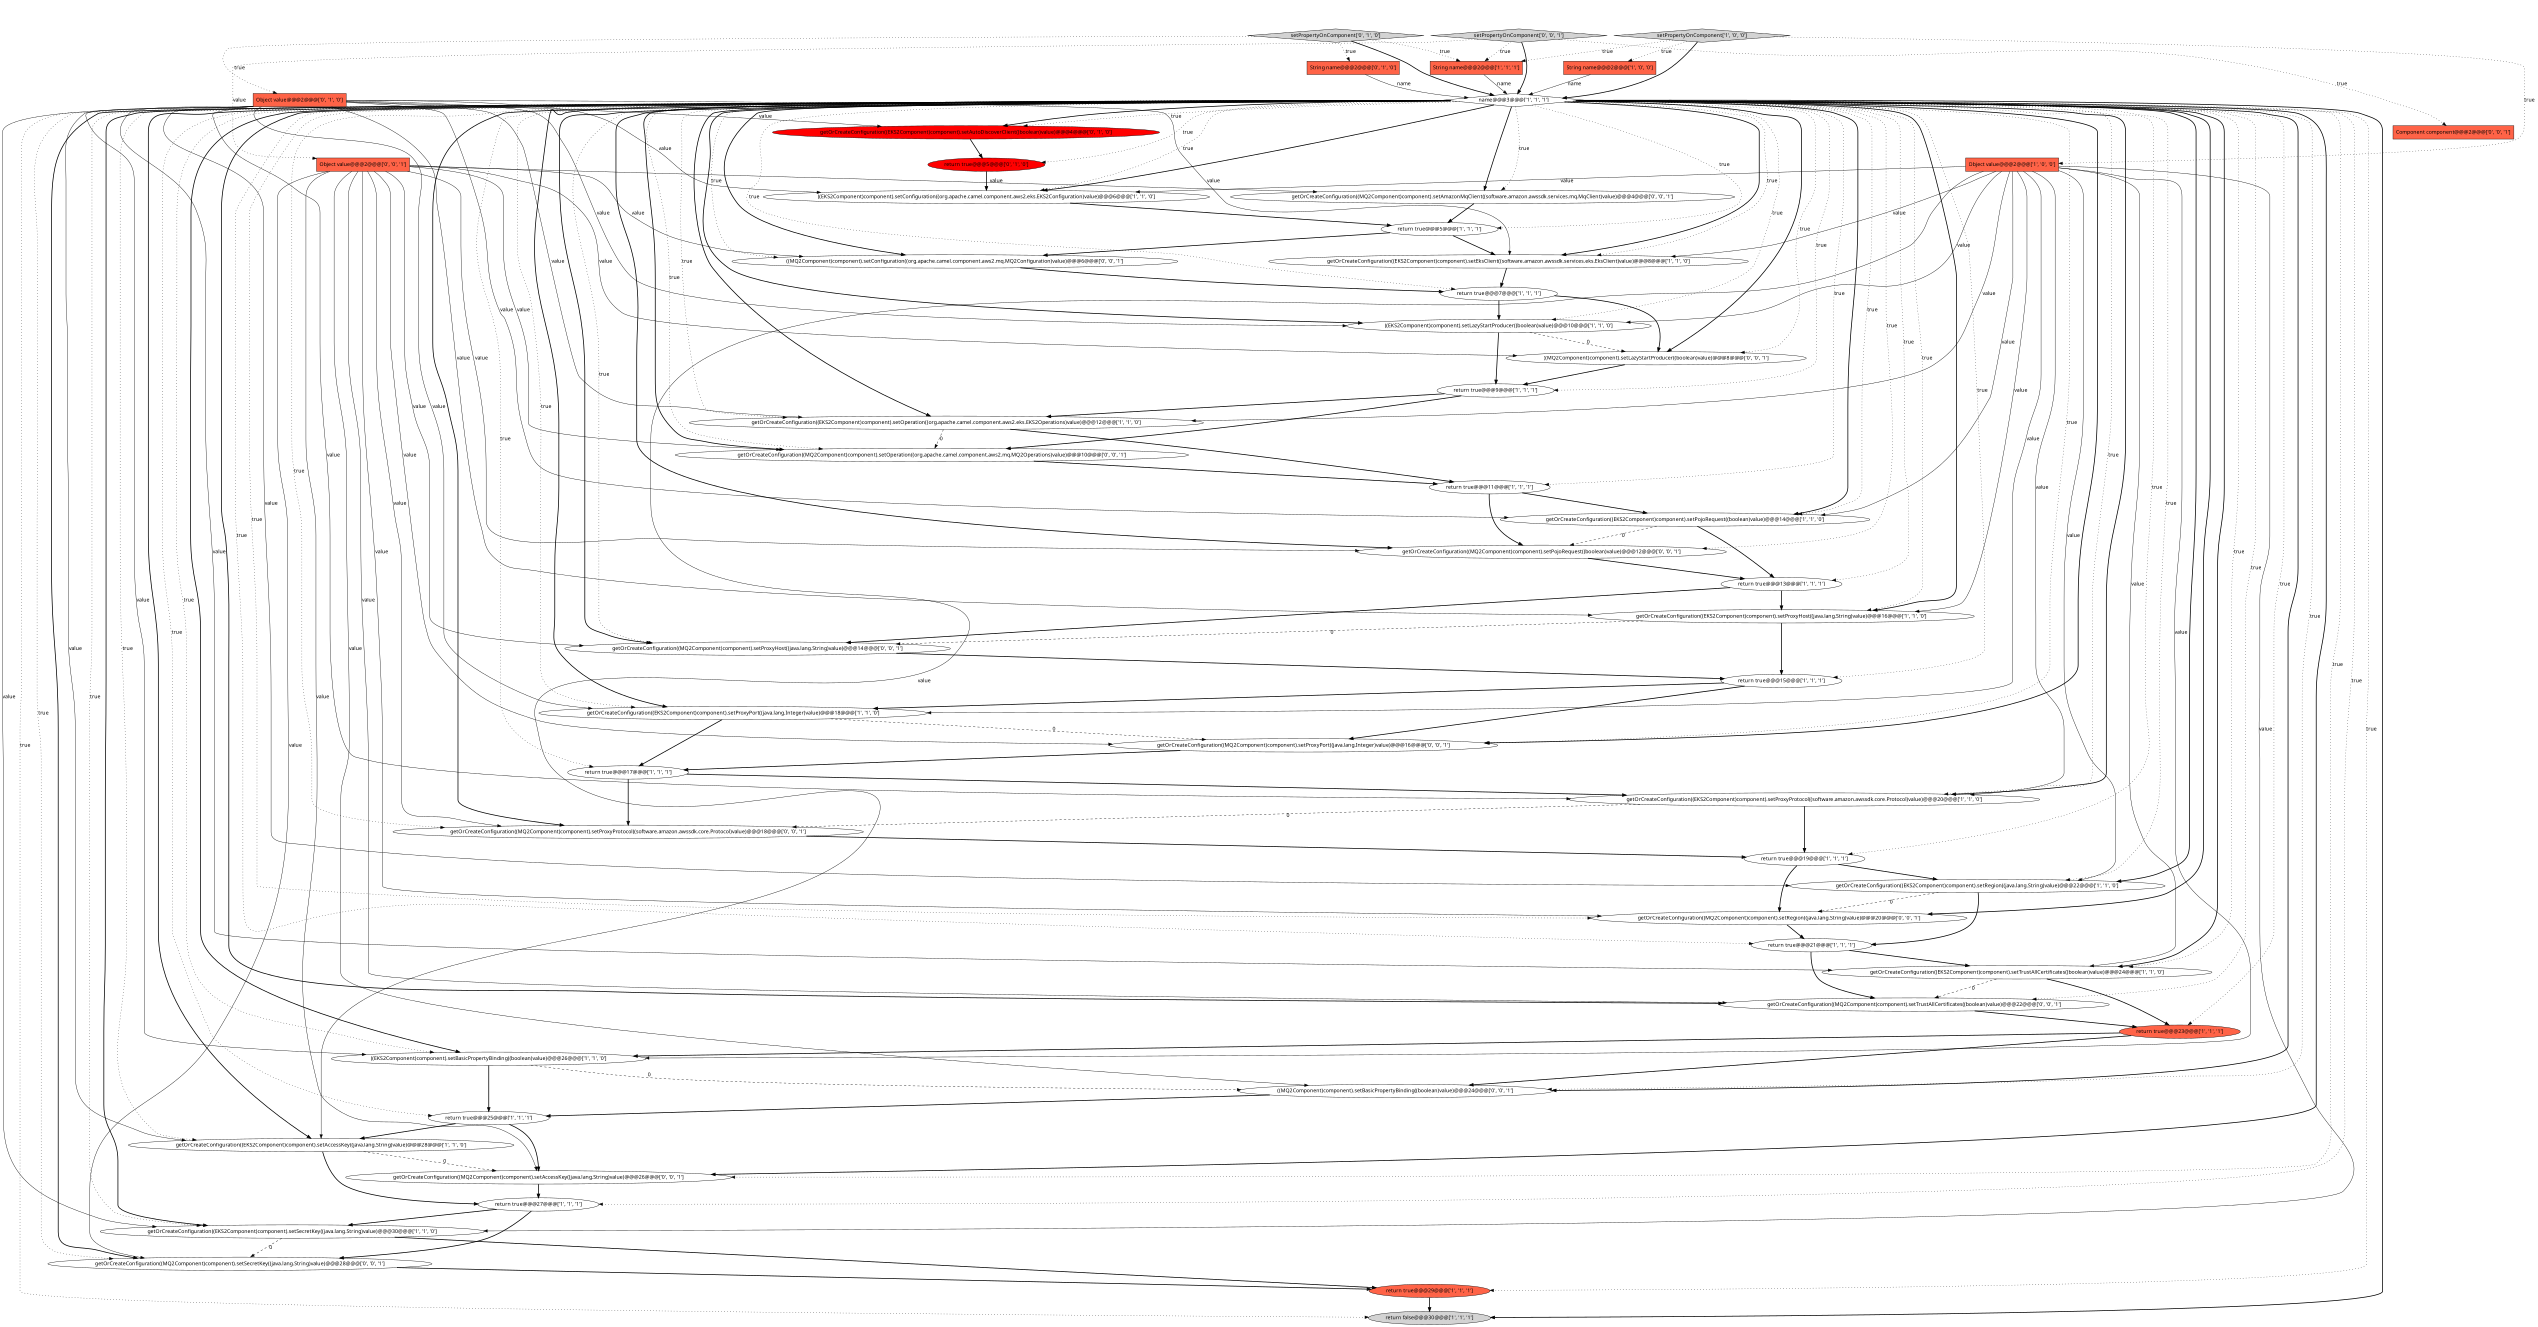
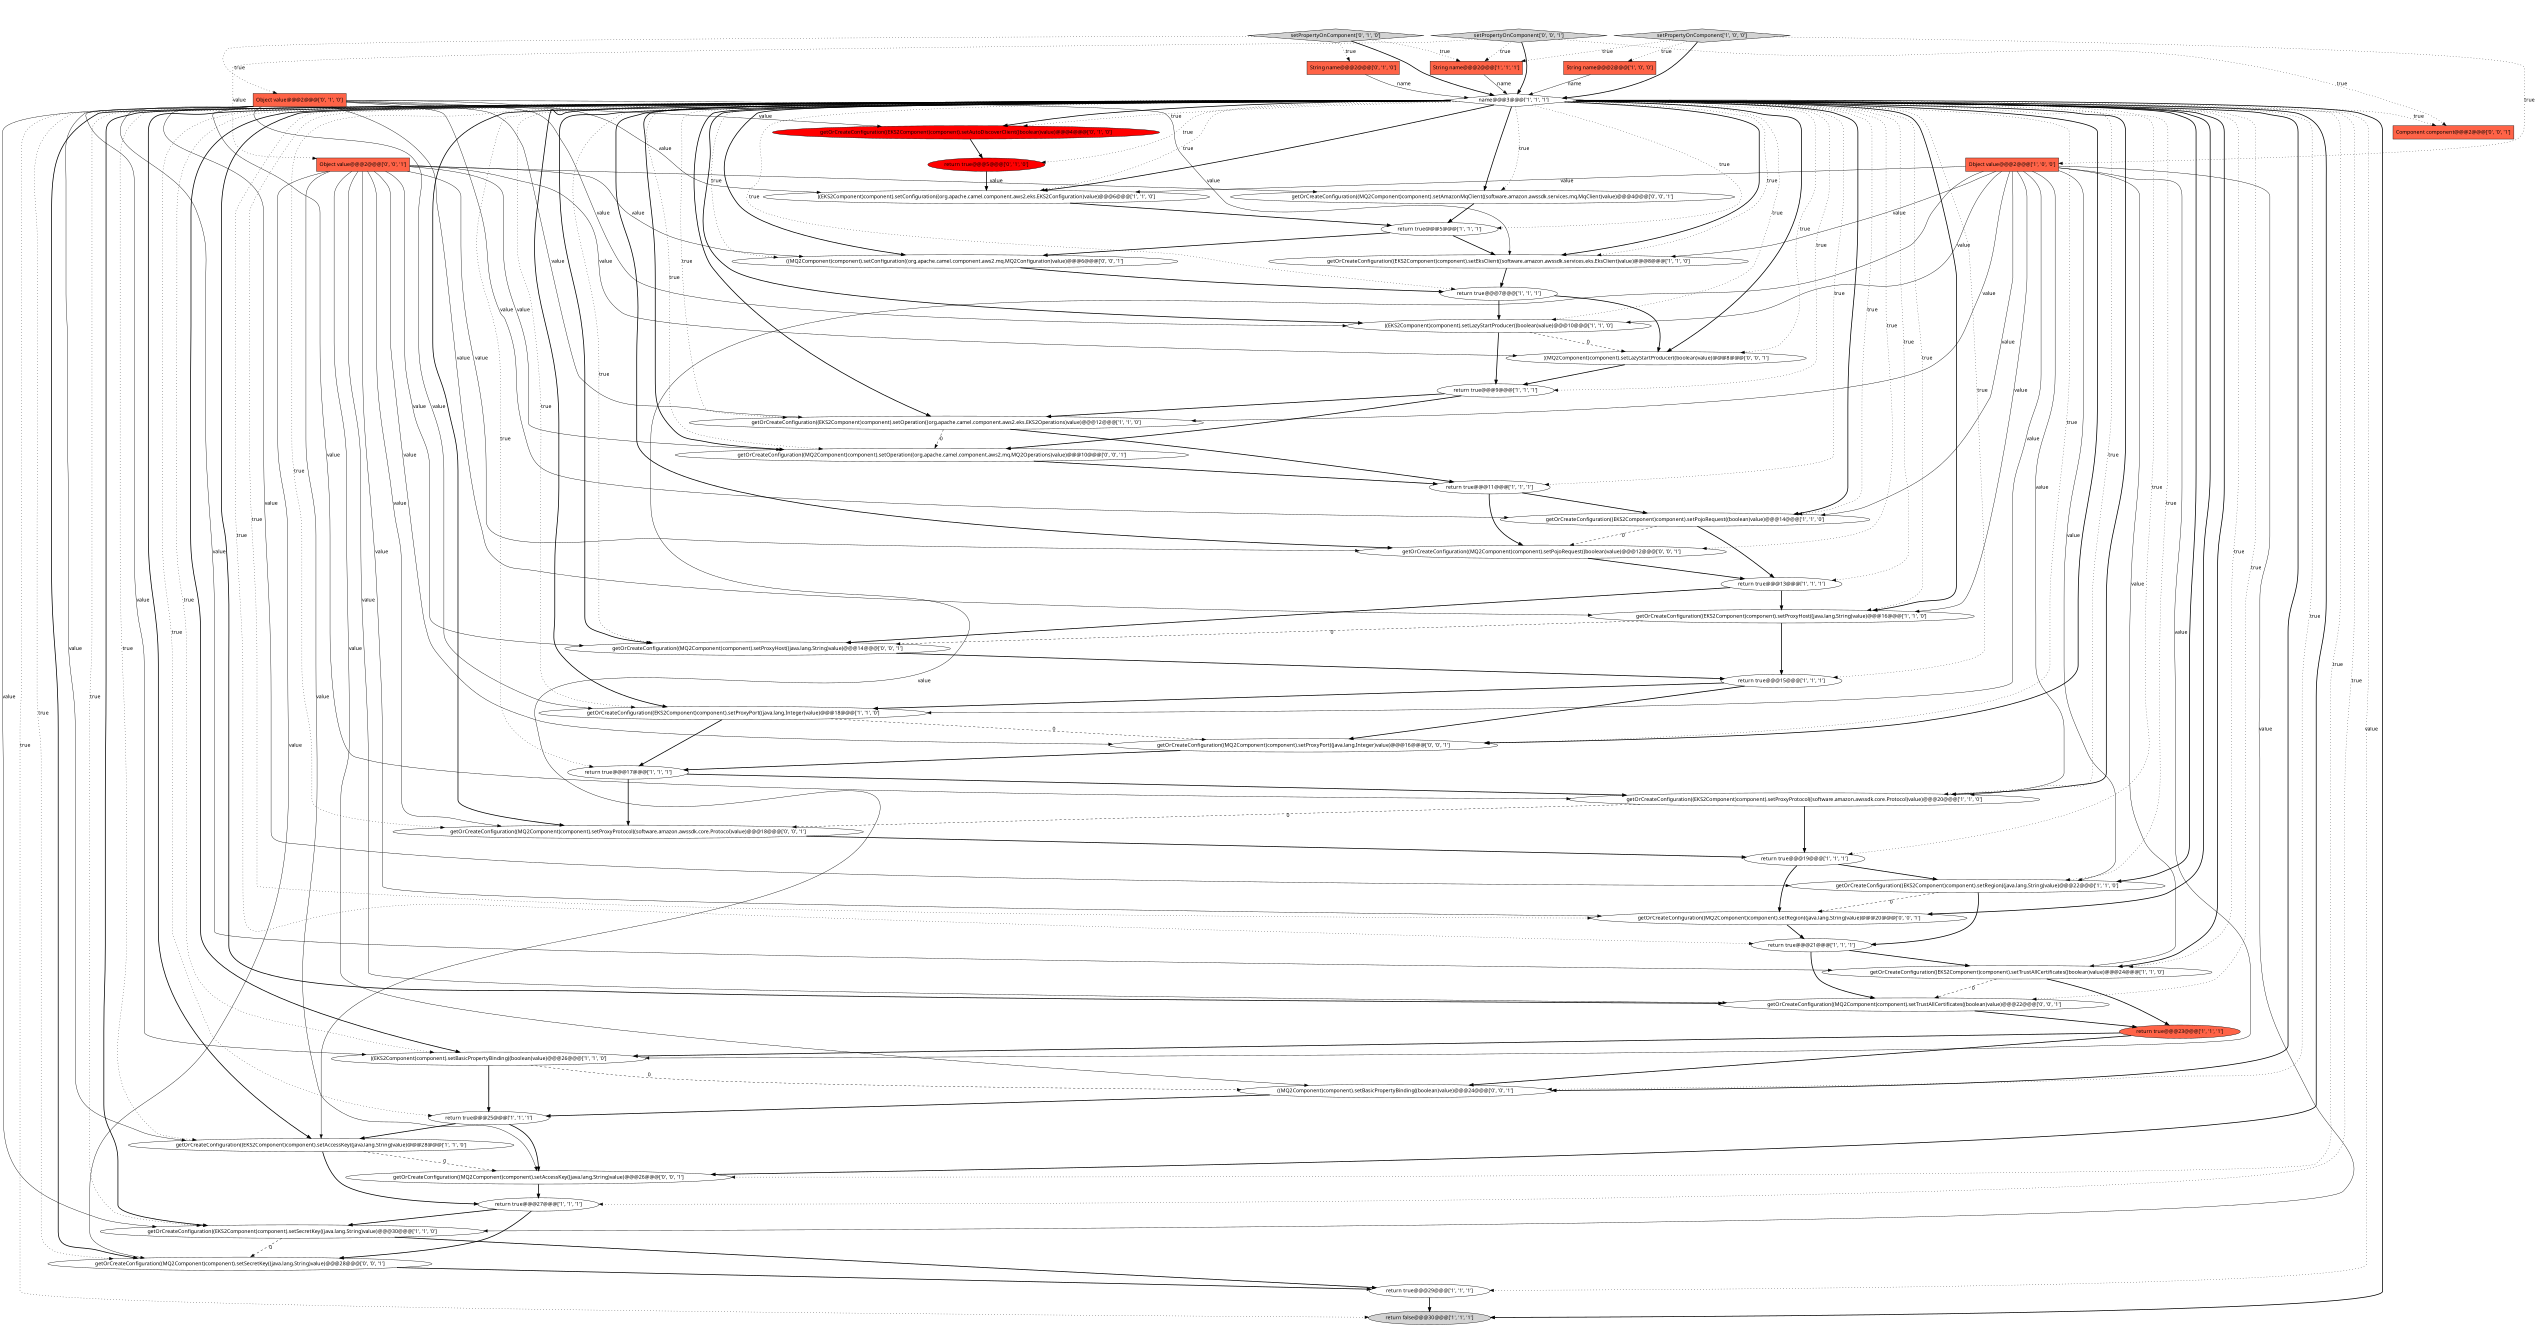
  digraph {
    fontname="Noto Sans"
    node [fillcolor=white fontname="Noto Sans" shape=ellipse style=filled]
    edge [fontname="Noto Sans" style=bold]
    n1 [label="name@@@3@@@['1', '1', '1']" shape=diamond]
    n2 [label="getOrCreateConfiguration((EKS2Component)component).setOperation((org.apache.camel.component.aws2.eks.EKS2Operations)value)@@@12@@@['1', '1', '0']"]
    n3 [label="getOrCreateConfiguration((MQ2Component)component).setTrustAllCertificates((boolean)value)@@@22@@@['0', '0', '1']"]
    n4 [label="getOrCreateConfiguration((EKS2Component)component).setAccessKey((java.lang.String)value)@@@28@@@['1', '1', '0']"]
    n5 [label="return true@@@11@@@['1', '1', '1']"]
    n6 [label="return true@@@5@@@['1', '1', '1']"]
-   n7 [fillcolor=tomato label="return true@@@29@@@['1', '1', '1']"]
+   n7 [label="return true@@@29@@@['1', '1', '1']"]
    n8 [label="getOrCreateConfiguration((EKS2Component)component).setProxyProtocol((software.amazon.awssdk.core.Protocol)value)@@@20@@@['1', '1', '0']"]
    n9 [label="getOrCreateConfiguration((EKS2Component)component).setEksClient((software.amazon.awssdk.services.eks.EksClient)value)@@@8@@@['1', '1', '0']"]
    n10 [label="return true@@@25@@@['1', '1', '1']"]
    n11 [label="((EKS2Component)component).setLazyStartProducer((boolean)value)@@@10@@@['1', '1', '0']"]
    n12 [label="getOrCreateConfiguration((MQ2Component)component).setAmazonMqClient((software.amazon.awssdk.services.mq.MqClient)value)@@@4@@@['0', '0', '1']"]
    n13 [label="getOrCreateConfiguration((EKS2Component)component).setProxyPort((java.lang.Integer)value)@@@18@@@['1', '1', '0']"]
    n14 [label="return true@@@9@@@['1', '1', '1']"]
    n15 [fillcolor=red label="return true@@@5@@@['0', '1', '0']"]
    n16 [fillcolor=red label="getOrCreateConfiguration((EKS2Component)component).setAutoDiscoverClient((boolean)value)@@@4@@@['0', '1', '0']"]
    n17 [label="getOrCreateConfiguration((MQ2Component)component).setPojoRequest((boolean)value)@@@12@@@['0', '0', '1']"]
    n18 [label="getOrCreateConfiguration((EKS2Component)component).setTrustAllCertificates((boolean)value)@@@24@@@['1', '1', '0']"]
    n19 [label="((MQ2Component)component).setBasicPropertyBinding((boolean)value)@@@24@@@['0', '0', '1']"]
    n20 [label="return true@@@7@@@['1', '1', '1']"]
    n21 [label="return true@@@21@@@['1', '1', '1']"]
    n22 [label="getOrCreateConfiguration((MQ2Component)component).setAccessKey((java.lang.String)value)@@@26@@@['0', '0', '1']"]
    n23 [label="getOrCreateConfiguration((MQ2Component)component).setSecretKey((java.lang.String)value)@@@28@@@['0', '0', '1']"]
    n24 [fillcolor=lightgray label="return false@@@30@@@['1', '1', '1']"]
    n25 [label="((MQ2Component)component).setLazyStartProducer((boolean)value)@@@8@@@['0', '0', '1']"]
    n26 [label="return true@@@13@@@['1', '1', '1']"]
    n27 [label="getOrCreateConfiguration((MQ2Component)component).setProxyProtocol((software.amazon.awssdk.core.Protocol)value)@@@18@@@['0', '0', '1']"]
    n28 [label="getOrCreateConfiguration((MQ2Component)component).setProxyPort((java.lang.Integer)value)@@@16@@@['0', '0', '1']"]
    n29 [label="getOrCreateConfiguration((MQ2Component)component).setProxyHost((java.lang.String)value)@@@14@@@['0', '0', '1']"]
    n30 [label="((MQ2Component)component).setConfiguration((org.apache.camel.component.aws2.mq.MQ2Configuration)value)@@@6@@@['0', '0', '1']"]
    n31 [label="return true@@@27@@@['1', '1', '1']"]
    n32 [label="return true@@@19@@@['1', '1', '1']"]
    n33 [label="getOrCreateConfiguration((MQ2Component)component).setOperation((org.apache.camel.component.aws2.mq.MQ2Operations)value)@@@10@@@['0', '0', '1']"]
    n34 [label="return true@@@17@@@['1', '1', '1']"]
    n35 [label="return true@@@15@@@['1', '1', '1']"]
    n36 [label="((EKS2Component)component).setConfiguration((org.apache.camel.component.aws2.eks.EKS2Configuration)value)@@@6@@@['1', '1', '0']"]
    n37 [label="getOrCreateConfiguration((EKS2Component)component).setProxyHost((java.lang.String)value)@@@16@@@['1', '1', '0']"]
    n38 [fillcolor=tomato label="return true@@@23@@@['1', '1', '1']"]
    n39 [label="((EKS2Component)component).setBasicPropertyBinding((boolean)value)@@@26@@@['1', '1', '0']"]
    n40 [label="getOrCreateConfiguration((EKS2Component)component).setSecretKey((java.lang.String)value)@@@30@@@['1', '1', '0']"]
    n41 [label="getOrCreateConfiguration((EKS2Component)component).setPojoRequest((boolean)value)@@@14@@@['1', '1', '0']"]
    n42 [label="getOrCreateConfiguration((MQ2Component)component).setRegion((java.lang.String)value)@@@20@@@['0', '0', '1']"]
    n43 [label="getOrCreateConfiguration((EKS2Component)component).setRegion((java.lang.String)value)@@@22@@@['1', '1', '0']"]
    n44 [fillcolor=tomato label="String name@@@2@@@['1', '0', '0']" shape=box]
    n45 [fillcolor=tomato label="Component component@@@2@@@['0', '0', '1']" shape=box]
    n46 [fillcolor=lightgray label="setPropertyOnComponent['0', '0', '1']" shape=diamond]
    n47 [fillcolor=tomato label="Object value@@@2@@@['0', '0', '1']" shape=box]
    n48 [fillcolor=tomato label="String name@@@2@@@['1', '1', '1']" shape=box]
    n49 [fillcolor=tomato label="String name@@@2@@@['0', '1', '0']" shape=box]
    n50 [fillcolor=tomato label="Object value@@@2@@@['1', '0', '0']" shape=box]
    n51 [fillcolor=tomato label="Object value@@@2@@@['0', '1', '0']" shape=box]
    n52 [fillcolor=lightgray label="setPropertyOnComponent['1', '0', '0']" shape=diamond]
    n53 [fillcolor=lightgray label="setPropertyOnComponent['0', '1', '0']" shape=diamond]
    n1 -> n2 [label=true style=dotted]
    n1 -> n2
    n1 -> n3
    n1 -> n3 [label=true style=dotted]
    n1 -> n4 [label=true style=dotted]
    n1 -> n4
    n1 -> n5 [label=true style=dotted]
    n1 -> n6 [label=true style=dotted]
-   n1 -> n7 [label=true style=dotted]
+   n1 -> n7 [label=value style=dotted]
    n1 -> n8 [label=true style=dotted]
    n1 -> n8
    n1 -> n9
    n1 -> n9 [label=true style=dotted]
    n1 -> n10 [label=true style=dotted]
    n1 -> n11 [label=true style=dotted]
    n1 -> n11
    n1 -> n12 [label=true style=dotted]
    n1 -> n12
    n1 -> n13 [label=true style=dotted]
    n1 -> n13
    n1 -> n14 [label=true style=dotted]
    n1 -> n15 [label=true style=dotted]
    n1 -> n16 [label=true style=dotted]
    n1 -> n16
    n1 -> n17
    n1 -> n17 [label=true style=dotted]
    n1 -> n18
    n1 -> n18 [label=true style=dotted]
    n1 -> n19
    n1 -> n19 [label=true style=dotted]
    n1 -> n20 [label=true style=dotted]
    n1 -> n21 [label=true style=dotted]
    n1 -> n22 [label=true style=dotted]
    n1 -> n22
    n1 -> n23 [label=true style=dotted]
    n1 -> n23
    n1 -> n24 [label=true style=dotted]
    n1 -> n24
    n1 -> n25 [label=true style=dotted]
    n1 -> n25
    n1 -> n26 [label=true style=dotted]
    n1 -> n27
    n1 -> n27 [label=true style=dotted]
    n1 -> n28 [label=true style=dotted]
    n1 -> n28
    n1 -> n29 [label=true style=dotted]
    n1 -> n29
    n1 -> n30 [label=true style=dotted]
    n1 -> n30
    n1 -> n31 [label=true style=dotted]
    n1 -> n32 [label=true style=dotted]
    n1 -> n33 [label=true style=dotted]
    n1 -> n33
    n1 -> n34 [label=true style=dotted]
    n1 -> n35 [label=true style=dotted]
    n1 -> n36 [label=true style=dotted]
    n1 -> n36
    n1 -> n37 [label=true style=dotted]
    n1 -> n37
-   n1 -> n38 [label=true style=dotted]
+   n1 -> n45 [label=true style=dotted]
    n1 -> n39
    n1 -> n39 [label=true style=dotted]
    n1 -> n40
    n1 -> n40 [label=true style=dotted]
    n1 -> n41
    n1 -> n41 [label=true style=dotted]
    n1 -> n42 [label=true style=dotted]
    n1 -> n42
    n1 -> n43
    n1 -> n43 [label=true style=dotted]
    n2 -> n5
    n2 -> n33 [label=0 style=dashed]
    n3 -> n38
    n4 -> n22 [label=0 style=dashed]
    n4 -> n31
    n5 -> n17
    n5 -> n41
    n6 -> n9
    n6 -> n30
    n7 -> n24
    n8 -> n27 [label=0 style=dashed]
    n8 -> n32
    n9 -> n20
    n10 -> n4
    n10 -> n22
    n11 -> n14
    n11 -> n25 [label=0 style=dashed]
    n12 -> n6
    n13 -> n28 [label=0 style=dashed]
    n13 -> n34
    n14 -> n2
    n14 -> n33
    n15 -> n36
    n16 -> n15
    n17 -> n26
    n18 -> n3 [label=0 style=dashed]
    n18 -> n38
    n19 -> n10
    n20 -> n11
    n20 -> n25
    n21 -> n3
    n21 -> n18
    n22 -> n31
    n23 -> n7
    n25 -> n14
    n26 -> n29
    n26 -> n37
    n27 -> n32
    n28 -> n34
    n29 -> n35
    n30 -> n20
    n31 -> n23
    n31 -> n40
    n32 -> n42
    n32 -> n43
    n33 -> n5
    n34 -> n8
    n34 -> n27
    n35 -> n13
    n35 -> n28
    n36 -> n6
    n37 -> n29 [label=0 style=dashed]
    n37 -> n35
    n38 -> n19
    n38 -> n39
    n39 -> n10
    n39 -> n19 [label=0 style=dashed]
    n40 -> n7
    n40 -> n23 [label=0 style=dashed]
    n41 -> n17 [label=0 style=dashed]
    n41 -> n26
    n42 -> n21
    n43 -> n21
    n43 -> n42 [label=0 style=dashed]
    n44 -> n1 [label=name style=solid]
    n46 -> n1
    n46 -> n45 [label=true style=dotted]
    n46 -> n47 [label=value style=dotted]
    n46 -> n48 [label=true style=dotted]
    n47 -> n3 [label=value style=solid]
    n47 -> n12 [label=value style=solid]
    n47 -> n17 [label=value style=solid]
    n47 -> n19 [label=value style=solid]
    n47 -> n22 [label=value style=solid]
    n47 -> n23 [label=value style=solid]
    n47 -> n25 [label=value style=solid]
    n47 -> n27 [label=value style=solid]
    n47 -> n28 [label=value style=solid]
    n47 -> n29 [label=value style=solid]
    n47 -> n30 [label=value style=solid]
    n47 -> n33 [label=value style=solid]
    n47 -> n42 [label=value style=solid]
    n48 -> n1 [label=name style=solid]
    n49 -> n1 [label=name style=solid]
    n50 -> n2 [label=value style=solid]
    n50 -> n4 [label=value style=solid]
    n50 -> n8 [label=value style=solid]
    n50 -> n9 [label=value style=solid]
    n50 -> n11 [label=value style=solid]
    n50 -> n13 [label=value style=solid]
    n50 -> n18 [label=value style=solid]
    n50 -> n36 [label=value style=solid]
    n50 -> n37 [label=value style=solid]
    n50 -> n39 [label=value style=solid]
    n50 -> n40 [label=value style=solid]
    n50 -> n41 [label=value style=solid]
    n50 -> n43 [label=value style=solid]
    n51 -> n2 [label=value style=solid]
    n51 -> n4 [label=value style=solid]
    n51 -> n8 [label=value style=solid]
    n51 -> n9 [label=value style=solid]
    n51 -> n11 [label=value style=solid]
    n51 -> n13 [label=value style=solid]
    n51 -> n16 [label=value style=solid]
    n51 -> n18 [label=value style=solid]
    n51 -> n36 [label=value style=solid]
    n51 -> n37 [label=value style=solid]
    n51 -> n39 [label=value style=solid]
    n51 -> n40 [label=value style=solid]
    n51 -> n41 [label=value style=solid]
    n51 -> n43 [label=value style=solid]
    n52 -> n1
    n52 -> n44 [label=true style=dotted]
    n52 -> n48 [label=true style=dotted]
    n52 -> n50 [label=true style=dotted]
    n53 -> n1
    n53 -> n48 [label=true style=dotted]
    n53 -> n49 [label=true style=dotted]
    n53 -> n51 [label=true style=dotted]
  }
